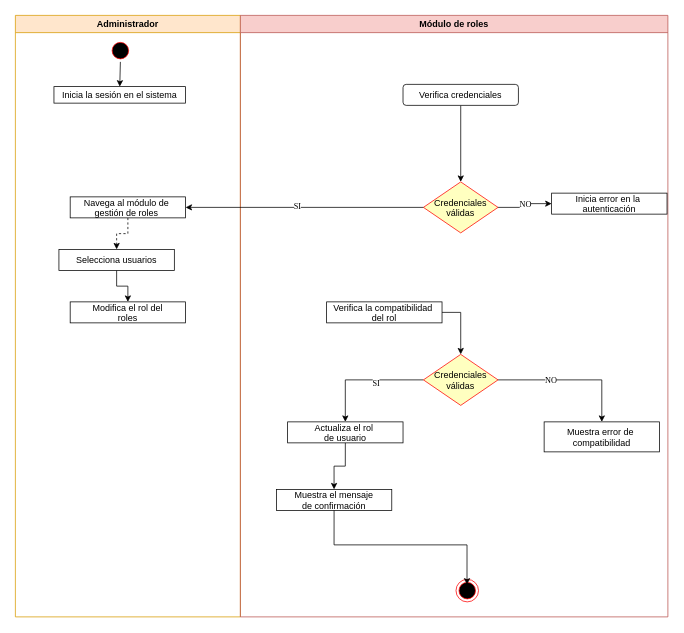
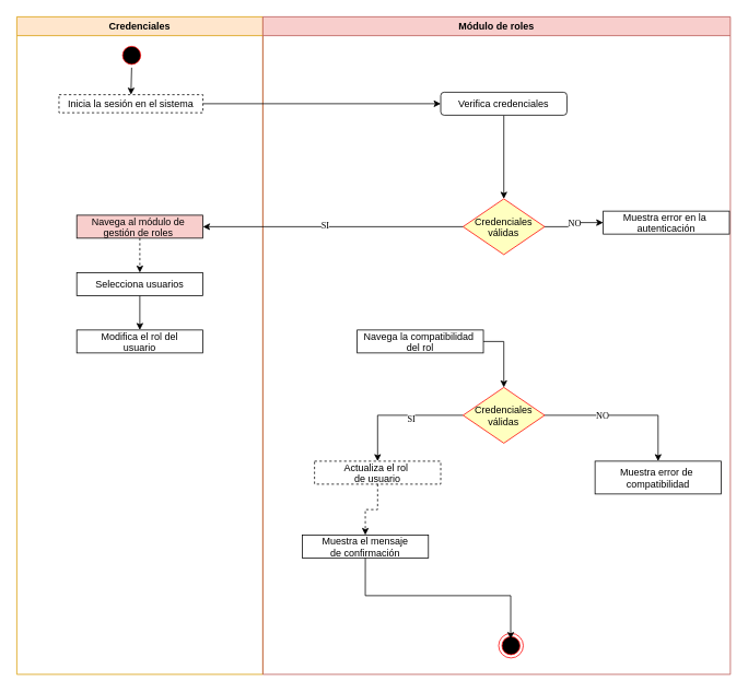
  <mxCell id="0" />
  <mxCell id="1" parent="0" />
- <mxCell id="2" value="Administrador" style="swimlane;whiteSpace=wrap;fillColor=#ffe6cc;strokeColor=#d79b00;" vertex="1" parent="1"><mxGeometry x="20" y="20" width="300" height="802" as="geometry" /></mxCell>
+ <mxCell id="2" value="Credenciales" style="swimlane;whiteSpace=wrap;fillColor=#ffe6cc;strokeColor=#d79b00;" vertex="1" parent="1"><mxGeometry x="20" y="20" width="300" height="802" as="geometry" /></mxCell>
  <mxCell id="3" style="edgeStyle=orthogonalEdgeStyle;rounded=0;hachureGap=4;orthogonalLoop=1;jettySize=auto;html=1;exitX=0.5;exitY=1;exitDx=0;exitDy=0;entryX=0.5;entryY=0;entryDx=0;entryDy=0;fontFamily=Architects Daughter;fontSource=https%3A%2F%2Ffonts.googleapis.com%2Fcss%3Ffamily%3DArchitects%2BDaughter;" edge="1" parent="2" source="4" target="5"><mxGeometry relative="1" as="geometry" /></mxCell>
  <mxCell id="4" value="" style="ellipse;shape=startState;fillColor=#000000;strokeColor=#ff0000;" vertex="1" parent="2"><mxGeometry x="125" y="32" width="30" height="30" as="geometry" /></mxCell>
- <mxCell id="5" value="Inicia la sesión en el sistema" style="" vertex="1" parent="2"><mxGeometry x="51.44" y="95" width="175.5" height="22" as="geometry" /></mxCell>
+ <mxCell id="5" value="Inicia la sesión en el sistema" style="dashed=1;" vertex="1" parent="2"><mxGeometry x="51.44" y="95" width="175.5" height="22" as="geometry" /></mxCell>
  <mxCell id="6" style="edgeStyle=orthogonalEdgeStyle;rounded=0;hachureGap=4;orthogonalLoop=1;jettySize=auto;html=1;exitX=0.5;exitY=1;exitDx=0;exitDy=0;entryX=0.5;entryY=0;entryDx=0;entryDy=0;fontFamily=Architects Daughter;fontSource=https%3A%2F%2Ffonts.googleapis.com%2Fcss%3Ffamily%3DArchitects%2BDaughter;dashed=1;" edge="1" parent="2" source="7" target="9"><mxGeometry relative="1" as="geometry" /></mxCell>
- <mxCell id="7" value="Navega al módulo de &#10;gestión de roles " style="" vertex="1" parent="2"><mxGeometry x="73.07" y="242" width="153.87" height="28" as="geometry" /></mxCell>
+ <mxCell id="7" value="Navega al módulo de &#10;gestión de roles " style="fillColor=#f8cecc;" vertex="1" parent="2"><mxGeometry x="73.07" y="242" width="153.87" height="28" as="geometry" /></mxCell>
  <mxCell id="8" style="edgeStyle=orthogonalEdgeStyle;rounded=0;hachureGap=4;orthogonalLoop=1;jettySize=auto;html=1;exitX=0.5;exitY=1;exitDx=0;exitDy=0;entryX=0.5;entryY=0;entryDx=0;entryDy=0;fontFamily=Architects Daughter;fontSource=https%3A%2F%2Ffonts.googleapis.com%2Fcss%3Ffamily%3DArchitects%2BDaughter;" edge="1" parent="2" source="9" target="10"><mxGeometry relative="1" as="geometry" /></mxCell>
- <mxCell id="9" value="Selecciona usuarios" style="" vertex="1" parent="2"><mxGeometry x="58.07" y="312" width="153.87" height="28" as="geometry" /></mxCell>
- <mxCell id="10" value="Modifica el rol del&#10;roles" style="" vertex="1" parent="2"><mxGeometry x="73.07" y="382" width="153.87" height="28" as="geometry" /></mxCell>
+ <mxCell id="9" value="Selecciona usuarios" style="" vertex="1" parent="2"><mxGeometry x="73.07" y="312" width="153.87" height="28" as="geometry" /></mxCell>
+ <mxCell id="10" value="Modifica el rol del&#10;usuario" style="" vertex="1" parent="2"><mxGeometry x="73.07" y="382" width="153.87" height="28" as="geometry" /></mxCell>
  <mxCell id="11" value="Módulo de roles" style="swimlane;whiteSpace=wrap;fillColor=#f8cecc;strokeColor=#b85450;" vertex="1" parent="1"><mxGeometry x="320" y="20" width="570" height="802" as="geometry" /></mxCell>
  <mxCell id="12" style="edgeStyle=orthogonalEdgeStyle;rounded=0;hachureGap=4;orthogonalLoop=1;jettySize=auto;html=1;exitX=0.5;exitY=1;exitDx=0;exitDy=0;entryX=0.5;entryY=0;entryDx=0;entryDy=0;fontFamily=Architects Daughter;fontSource=https%3A%2F%2Ffonts.googleapis.com%2Fcss%3Ffamily%3DArchitects%2BDaughter;" edge="1" parent="11" source="13" target="16"><mxGeometry relative="1" as="geometry" /></mxCell>
  <mxCell id="13" value="Verifica credenciales" style="rounded=1;" vertex="1" parent="11"><mxGeometry x="216.87" y="92" width="153.87" height="28" as="geometry" /></mxCell>
  <mxCell id="14" style="edgeStyle=orthogonalEdgeStyle;rounded=0;hachureGap=4;orthogonalLoop=1;jettySize=auto;html=1;exitX=1;exitY=0.5;exitDx=0;exitDy=0;entryX=0;entryY=0.5;entryDx=0;entryDy=0;fontFamily=Architects Daughter;fontSource=https%3A%2F%2Ffonts.googleapis.com%2Fcss%3Ffamily%3DArchitects%2BDaughter;" edge="1" parent="11" source="16" target="17"><mxGeometry relative="1" as="geometry" /></mxCell>
  <mxCell id="15" value="NO" style="edgeLabel;html=1;align=center;verticalAlign=middle;resizable=0;points=[];sketch=1;hachureGap=4;jiggle=2;curveFitting=1;fontFamily=Architects Daughter;fontSource=https%3A%2F%2Ffonts.googleapis.com%2Fcss%3Ffamily%3DArchitects%2BDaughter;" vertex="1" connectable="0" parent="14"><mxGeometry x="0.057" relative="1" as="geometry"><mxPoint as="offset" /></mxGeometry></mxCell>
  <mxCell id="16" value="Credenciales&#10;válidas" style="rhombus;fillColor=#ffffc0;strokeColor=#ff0000;" vertex="1" parent="11"><mxGeometry x="244.06" y="222" width="99.5" height="68" as="geometry" /></mxCell>
- <mxCell id="17" value="Inicia error en la &#10;autenticación" style="" vertex="1" parent="11"><mxGeometry x="415" y="237" width="153.87" height="28" as="geometry" /></mxCell>
+ <mxCell id="17" value="Muestra error en la &#10;autenticación" style="" vertex="1" parent="11"><mxGeometry x="415" y="237" width="153.87" height="28" as="geometry" /></mxCell>
  <mxCell id="18" value="" style="ellipse;shape=endState;fillColor=#000000;strokeColor=#ff0000" vertex="1" parent="11"><mxGeometry x="287.5" y="752" width="30" height="30" as="geometry" /></mxCell>
  <mxCell id="19" style="edgeStyle=orthogonalEdgeStyle;rounded=0;hachureGap=4;orthogonalLoop=1;jettySize=auto;html=1;exitX=1;exitY=0.5;exitDx=0;exitDy=0;entryX=0.5;entryY=0;entryDx=0;entryDy=0;fontFamily=Architects Daughter;fontSource=https%3A%2F%2Ffonts.googleapis.com%2Fcss%3Ffamily%3DArchitects%2BDaughter;" edge="1" parent="11" source="20" target="25"><mxGeometry relative="1" as="geometry" /></mxCell>
- <mxCell id="20" value="Verifica la compatibilidad &#10;del rol" style="" vertex="1" parent="11"><mxGeometry x="115" y="382" width="153.87" height="28" as="geometry" /></mxCell>
+ <mxCell id="20" value="Navega la compatibilidad &#10;del rol" style="" vertex="1" parent="11"><mxGeometry x="115" y="382" width="153.87" height="28" as="geometry" /></mxCell>
  <mxCell id="21" style="edgeStyle=orthogonalEdgeStyle;rounded=0;hachureGap=4;orthogonalLoop=1;jettySize=auto;html=1;exitX=0;exitY=0.5;exitDx=0;exitDy=0;entryX=0.5;entryY=0;entryDx=0;entryDy=0;fontFamily=Architects Daughter;fontSource=https%3A%2F%2Ffonts.googleapis.com%2Fcss%3Ffamily%3DArchitects%2BDaughter;" edge="1" parent="11" source="25" target="27"><mxGeometry relative="1" as="geometry" /></mxCell>
  <mxCell id="22" value="SI" style="edgeLabel;html=1;align=center;verticalAlign=middle;resizable=0;points=[];sketch=1;hachureGap=4;jiggle=2;curveFitting=1;fontFamily=Architects Daughter;fontSource=https%3A%2F%2Ffonts.googleapis.com%2Fcss%3Ffamily%3DArchitects%2BDaughter;" vertex="1" connectable="0" parent="21"><mxGeometry x="-0.195" y="3" relative="1" as="geometry"><mxPoint as="offset" /></mxGeometry></mxCell>
  <mxCell id="23" style="edgeStyle=orthogonalEdgeStyle;rounded=0;hachureGap=4;orthogonalLoop=1;jettySize=auto;html=1;exitX=1;exitY=0.5;exitDx=0;exitDy=0;entryX=0.5;entryY=0;entryDx=0;entryDy=0;fontFamily=Architects Daughter;fontSource=https%3A%2F%2Ffonts.googleapis.com%2Fcss%3Ffamily%3DArchitects%2BDaughter;" edge="1" parent="11" source="25" target="28"><mxGeometry relative="1" as="geometry" /></mxCell>
  <mxCell id="24" value="NO" style="edgeLabel;html=1;align=center;verticalAlign=middle;resizable=0;points=[];sketch=1;hachureGap=4;jiggle=2;curveFitting=1;fontFamily=Architects Daughter;fontSource=https%3A%2F%2Ffonts.googleapis.com%2Fcss%3Ffamily%3DArchitects%2BDaughter;" vertex="1" connectable="0" parent="23"><mxGeometry x="-0.28" relative="1" as="geometry"><mxPoint as="offset" /></mxGeometry></mxCell>
  <mxCell id="25" value="Credenciales&#10;válidas" style="rhombus;fillColor=#ffffc0;strokeColor=#ff0000;" vertex="1" parent="11"><mxGeometry x="244.05" y="452" width="99.5" height="68" as="geometry" /></mxCell>
- <mxCell id="26" style="edgeStyle=orthogonalEdgeStyle;rounded=0;hachureGap=4;orthogonalLoop=1;jettySize=auto;html=1;exitX=0.5;exitY=1;exitDx=0;exitDy=0;entryX=0.5;entryY=0;entryDx=0;entryDy=0;fontFamily=Architects Daughter;fontSource=https%3A%2F%2Ffonts.googleapis.com%2Fcss%3Ffamily%3DArchitects%2BDaughter;" edge="1" parent="11" source="27" target="29"><mxGeometry relative="1" as="geometry" /></mxCell>
- <mxCell id="27" value="Actualiza el rol &#10;de usuario" style="" vertex="1" parent="11"><mxGeometry x="63" y="542" width="153.87" height="28" as="geometry" /></mxCell>
+ <mxCell id="26" style="edgeStyle=orthogonalEdgeStyle;rounded=0;hachureGap=4;orthogonalLoop=1;jettySize=auto;html=1;exitX=0.5;exitY=1;exitDx=0;exitDy=0;entryX=0.5;entryY=0;entryDx=0;entryDy=0;fontFamily=Architects Daughter;fontSource=https%3A%2F%2Ffonts.googleapis.com%2Fcss%3Ffamily%3DArchitects%2BDaughter;dashed=1;" edge="1" parent="11" source="27" target="29"><mxGeometry relative="1" as="geometry" /></mxCell>
+ <mxCell id="27" value="Actualiza el rol &#10;de usuario" style="dashed=1;" vertex="1" parent="11"><mxGeometry x="63" y="542" width="153.87" height="28" as="geometry" /></mxCell>
  <mxCell id="28" value="Muestra error de &#10;compatibilidad" style="" vertex="1" parent="11"><mxGeometry x="405" y="542" width="153.87" height="40" as="geometry" /></mxCell>
  <mxCell id="29" value="Muestra el mensaje&#10;de confirmación" style="" vertex="1" parent="11"><mxGeometry x="48" y="632" width="153.87" height="28" as="geometry" /></mxCell>
  <mxCell id="30" style="edgeStyle=orthogonalEdgeStyle;rounded=0;hachureGap=4;orthogonalLoop=1;jettySize=auto;html=1;exitX=0.5;exitY=1;exitDx=0;exitDy=0;entryX=0.489;entryY=0.232;entryDx=0;entryDy=0;entryPerimeter=0;fontFamily=Architects Daughter;fontSource=https%3A%2F%2Ffonts.googleapis.com%2Fcss%3Ffamily%3DArchitects%2BDaughter;" edge="1" parent="11" source="29" target="18"><mxGeometry relative="1" as="geometry" /></mxCell>
  <mxCell id="31" style="edgeStyle=orthogonalEdgeStyle;rounded=0;hachureGap=4;orthogonalLoop=1;jettySize=auto;html=1;exitX=0;exitY=0.5;exitDx=0;exitDy=0;entryX=1;entryY=0.5;entryDx=0;entryDy=0;fontFamily=Architects Daughter;fontSource=https%3A%2F%2Ffonts.googleapis.com%2Fcss%3Ffamily%3DArchitects%2BDaughter;" edge="1" parent="1" source="16" target="7"><mxGeometry relative="1" as="geometry" /></mxCell>
  <mxCell id="32" value="SI" style="edgeLabel;html=1;align=center;verticalAlign=middle;resizable=0;points=[];sketch=1;hachureGap=4;jiggle=2;curveFitting=1;fontFamily=Architects Daughter;fontSource=https%3A%2F%2Ffonts.googleapis.com%2Fcss%3Ffamily%3DArchitects%2BDaughter;" vertex="1" connectable="0" parent="31"><mxGeometry x="0.068" y="-2" relative="1" as="geometry"><mxPoint as="offset" /></mxGeometry></mxCell>
+ <mxCell id="33" style="edgeStyle=orthogonalEdgeStyle;rounded=0;hachureGap=4;orthogonalLoop=1;jettySize=auto;html=1;exitX=1;exitY=0.5;exitDx=0;exitDy=0;entryX=0;entryY=0.5;entryDx=0;entryDy=0;fontFamily=Architects Daughter;fontSource=https%3A%2F%2Ffonts.googleapis.com%2Fcss%3Ffamily%3DArchitects%2BDaughter;" edge="1" parent="1" source="5" target="13"><mxGeometry relative="1" as="geometry" /></mxCell>
